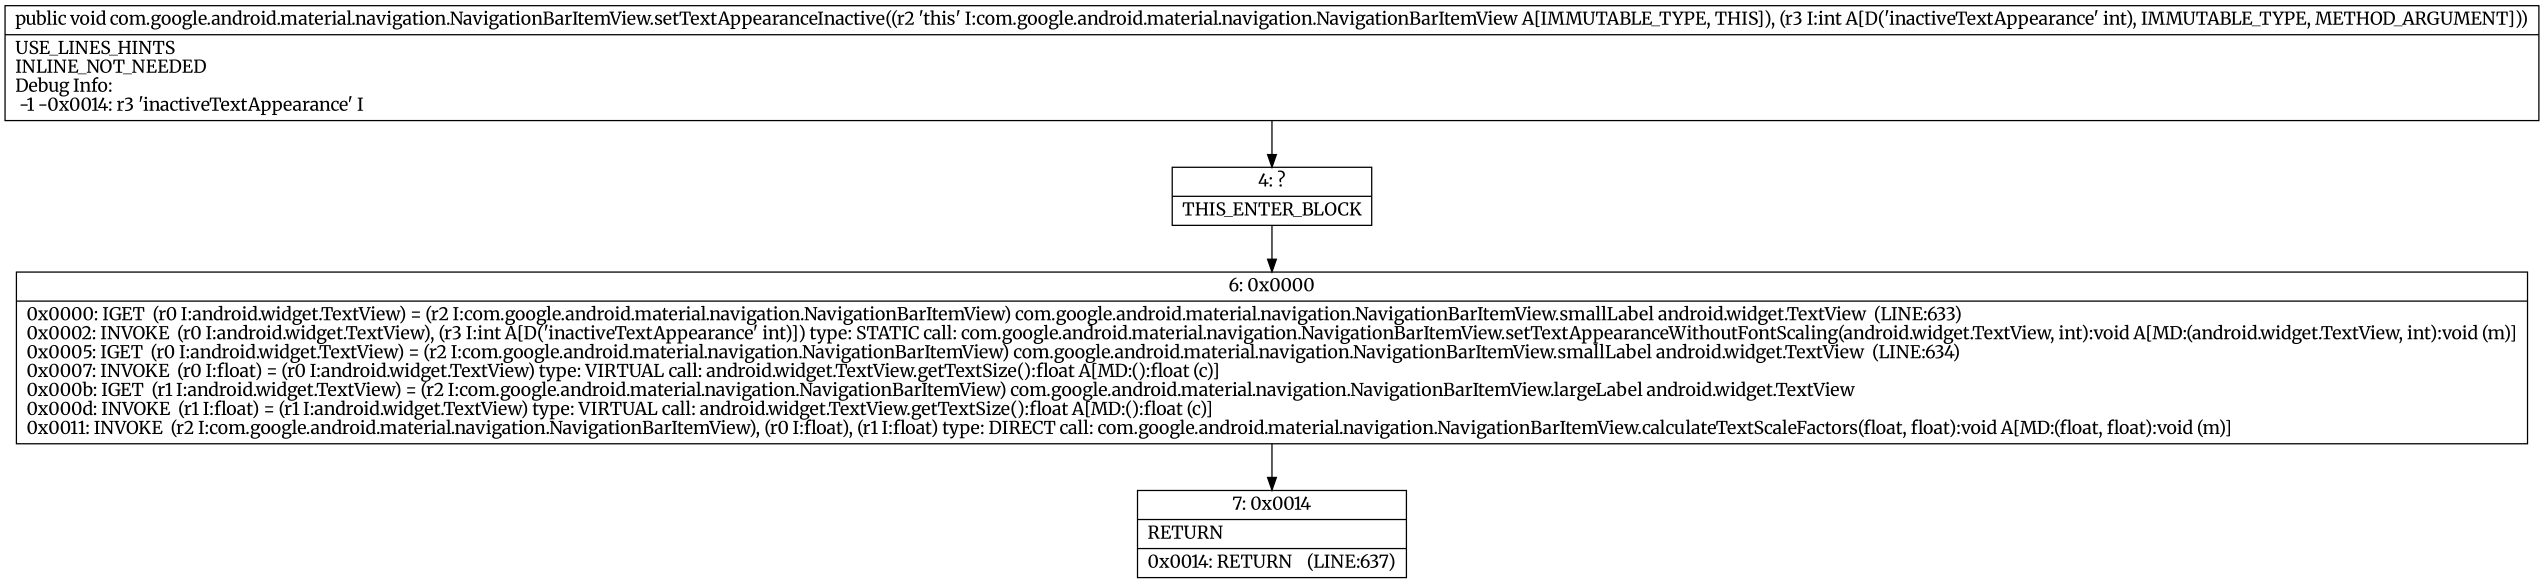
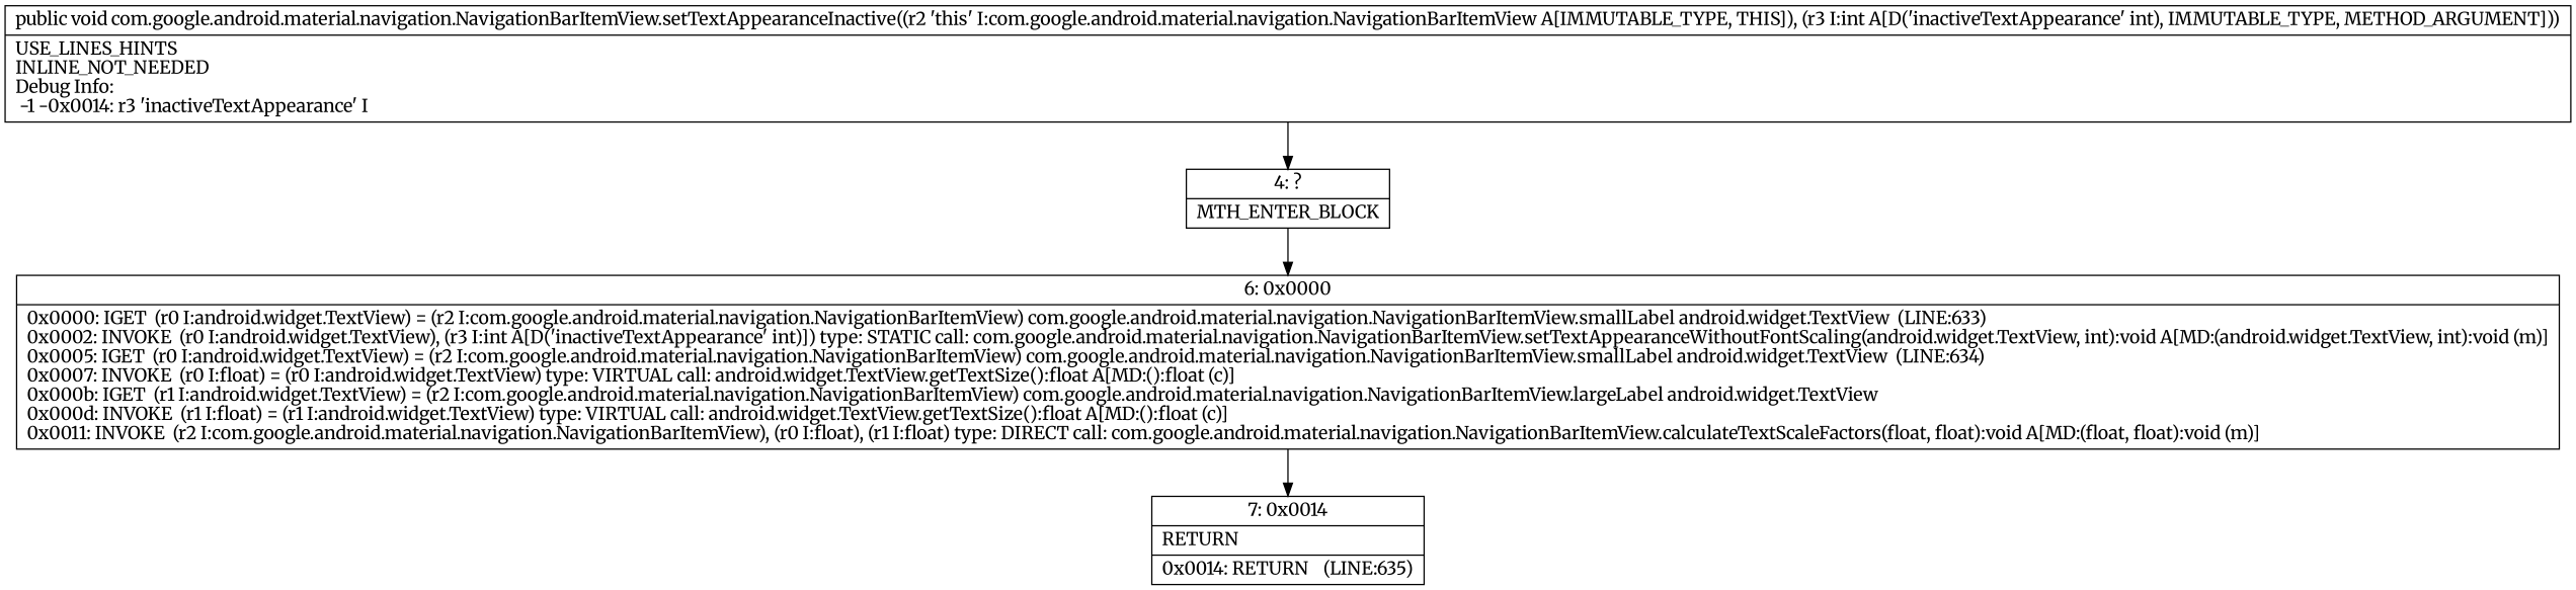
  digraph {
    fontname=Merriweather
    node [fontname=Merriweather shape=record]
    edge [fontname=Merriweather]
-   n1 [label="{4\:\ ?|THIS_ENTER_BLOCK\l}"]
+   n1 [label="{4\:\ ?|MTH_ENTER_BLOCK\l}"]
    n2 [label="{6\:\ 0x0000|0x0000: IGET  (r0 I:android.widget.TextView) = (r2 I:com.google.android.material.navigation.NavigationBarItemView) com.google.android.material.navigation.NavigationBarItemView.smallLabel android.widget.TextView  (LINE:633)\l0x0002: INVOKE  (r0 I:android.widget.TextView), (r3 I:int A[D('inactiveTextAppearance' int)]) type: STATIC call: com.google.android.material.navigation.NavigationBarItemView.setTextAppearanceWithoutFontScaling(android.widget.TextView, int):void A[MD:(android.widget.TextView, int):void (m)]\l0x0005: IGET  (r0 I:android.widget.TextView) = (r2 I:com.google.android.material.navigation.NavigationBarItemView) com.google.android.material.navigation.NavigationBarItemView.smallLabel android.widget.TextView  (LINE:634)\l0x0007: INVOKE  (r0 I:float) = (r0 I:android.widget.TextView) type: VIRTUAL call: android.widget.TextView.getTextSize():float A[MD:():float (c)]\l0x000b: IGET  (r1 I:android.widget.TextView) = (r2 I:com.google.android.material.navigation.NavigationBarItemView) com.google.android.material.navigation.NavigationBarItemView.largeLabel android.widget.TextView \l0x000d: INVOKE  (r1 I:float) = (r1 I:android.widget.TextView) type: VIRTUAL call: android.widget.TextView.getTextSize():float A[MD:():float (c)]\l0x0011: INVOKE  (r2 I:com.google.android.material.navigation.NavigationBarItemView), (r0 I:float), (r1 I:float) type: DIRECT call: com.google.android.material.navigation.NavigationBarItemView.calculateTextScaleFactors(float, float):void A[MD:(float, float):void (m)]\l}"]
-   n3 [label="{7\:\ 0x0014|RETURN\l|0x0014: RETURN    (LINE:637)\l}"]
+   n3 [label="{7\:\ 0x0014|RETURN\l|0x0014: RETURN    (LINE:635)\l}"]
    n4 [label="{public void com.google.android.material.navigation.NavigationBarItemView.setTextAppearanceInactive((r2 'this' I:com.google.android.material.navigation.NavigationBarItemView A[IMMUTABLE_TYPE, THIS]), (r3 I:int A[D('inactiveTextAppearance' int), IMMUTABLE_TYPE, METHOD_ARGUMENT]))  | USE_LINES_HINTS\lINLINE_NOT_NEEDED\lDebug Info:\l  \-1 \-0x0014: r3 'inactiveTextAppearance' I\l}"]
    n1 -> n2
    n2 -> n3
    n4 -> n1
  }
